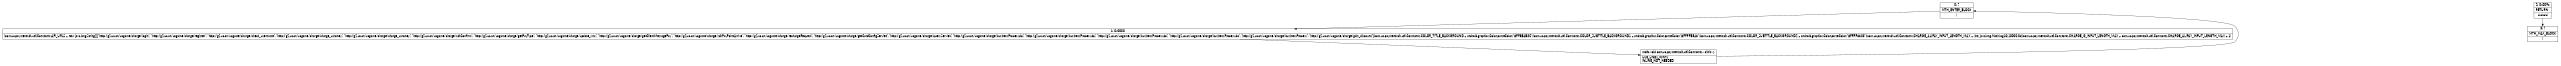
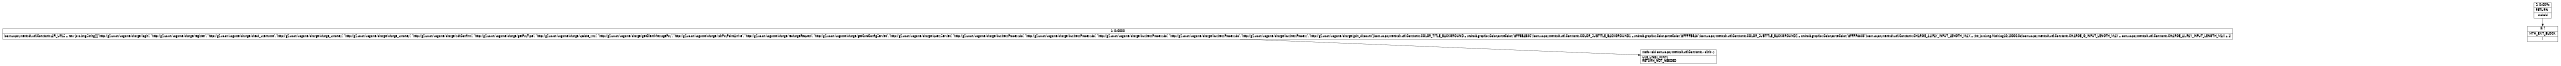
  digraph {
    fontname=Lato
    node [fontname=Lato shape=record]
    edge [fontname=Lato]
-   n1 [label="{0\:\ ?|MTH_ENTER_BLOCK\l|l}"]
    n2 [label="{1\:\ 0x0000|lcom.uc.paymentsdk.util.Constants.API_URLS = new java.lang.String[]\{\"http:\/\/g2.uc.cn\/ucgame\/charge\/login\", \"http:\/\/g2.uc.cn\/ucgame\/charge\/register\", \"http:\/\/g2.uc.cn\/ucgame\/charge\/check_username\", \"http:\/\/g2.uc.cn\/ucgame\/charge\/charge_umoney\", \"http:\/\/g2.uc.cn\/ucgame\/charge\/charge_umoney\", \"http:\/\/g2.uc.cn\/ucgame\/charge\/sdkConfirm\", \"http:\/\/g2.uc.cn\/ucgame\/charge\/getPayType\", \"http:\/\/g2.uc.cn\/ucgame\/charge\/update_sms\", \"http:\/\/g2.uc.cn\/ucgame\/charge\/getClientMessagePay\", \"http:\/\/g2.uc.cn\/ucgame\/charge\/sdkPayPointArrive\", \"http:\/\/g2.uc.cn\/ucgame\/charge\/rechargeRequest\", \"http:\/\/g2.uc.cn\/ucgame\/charge\/getCardConfigServlet\", \"http:\/\/g2.uc.cn\/ucgame\/charge\/queryServlet\", \"http:\/\/g2.uc.cn\/ucgame\/charge\/businessProcess.do\", \"http:\/\/g2.uc.cn\/ucgame\/charge\/businessProcess.do\", \"http:\/\/g2.uc.cn\/ucgame\/charge\/businessProcess.do\", \"http:\/\/g2.uc.cn\/ucgame\/charge\/businessProcess.do\", \"http:\/\/g2.uc.cn\/ucgame\/charge\/businessProcess\", \"http:\/\/g2.uc.cn\/ucgame\/charge\/gain_discount\"\}lcom.uc.paymentsdk.util.Constants.COLOR_TITLE_BACKGROUND = android.graphics.Color.parseColor(\"#FF8B4B3C\")lcom.uc.paymentsdk.util.Constants.COLOR_SUBTITLE_BACKGROUND1 = android.graphics.Color.parseColor(\"#FFFFB546\")lcom.uc.paymentsdk.util.Constants.COLOR_SUBTITLE_BACKGROUND2 = android.graphics.Color.parseColor(\"#FFFF6633\")lcom.uc.paymentsdk.util.Constants.CHARGE_ALIPAY_INPUT_LENGTH_MAX = (int) java.lang.Math.log10(10000.0d)lcom.uc.paymentsdk.util.Constants.CHARGE_G_INPUT_LENGTH_MAX = com.uc.paymentsdk.util.Constants.CHARGE_ALIPAY_INPUT_LENGTH_MAX + 1l}"]
-   n3 [label="{static void com.uc.paymentsdk.util.Constants.\<clinit\>()  | USE_LINES_HINTS\lINLINE_NOT_NEEDED\l}"]
+   n3 [label="{static void com.uc.paymentsdk.util.Constants.\<clinit\>()  | USE_LINES_HINTS\lRETURN_NOT_NEEDED\l}"]
    n4 [label="{2\:\ 0x009a|RETURN\l|android}"]
-   n5 [label="{3\:\ ?|MTH_MAX_BLOCK\l|l}"]
-   n1 -> n2
+   n5 [label="{3\:\ ?|MTH_EXIT_BLOCK\l|l}"]
    n2 -> n3
-   n3 -> n1
    n4 -> n5
  }
